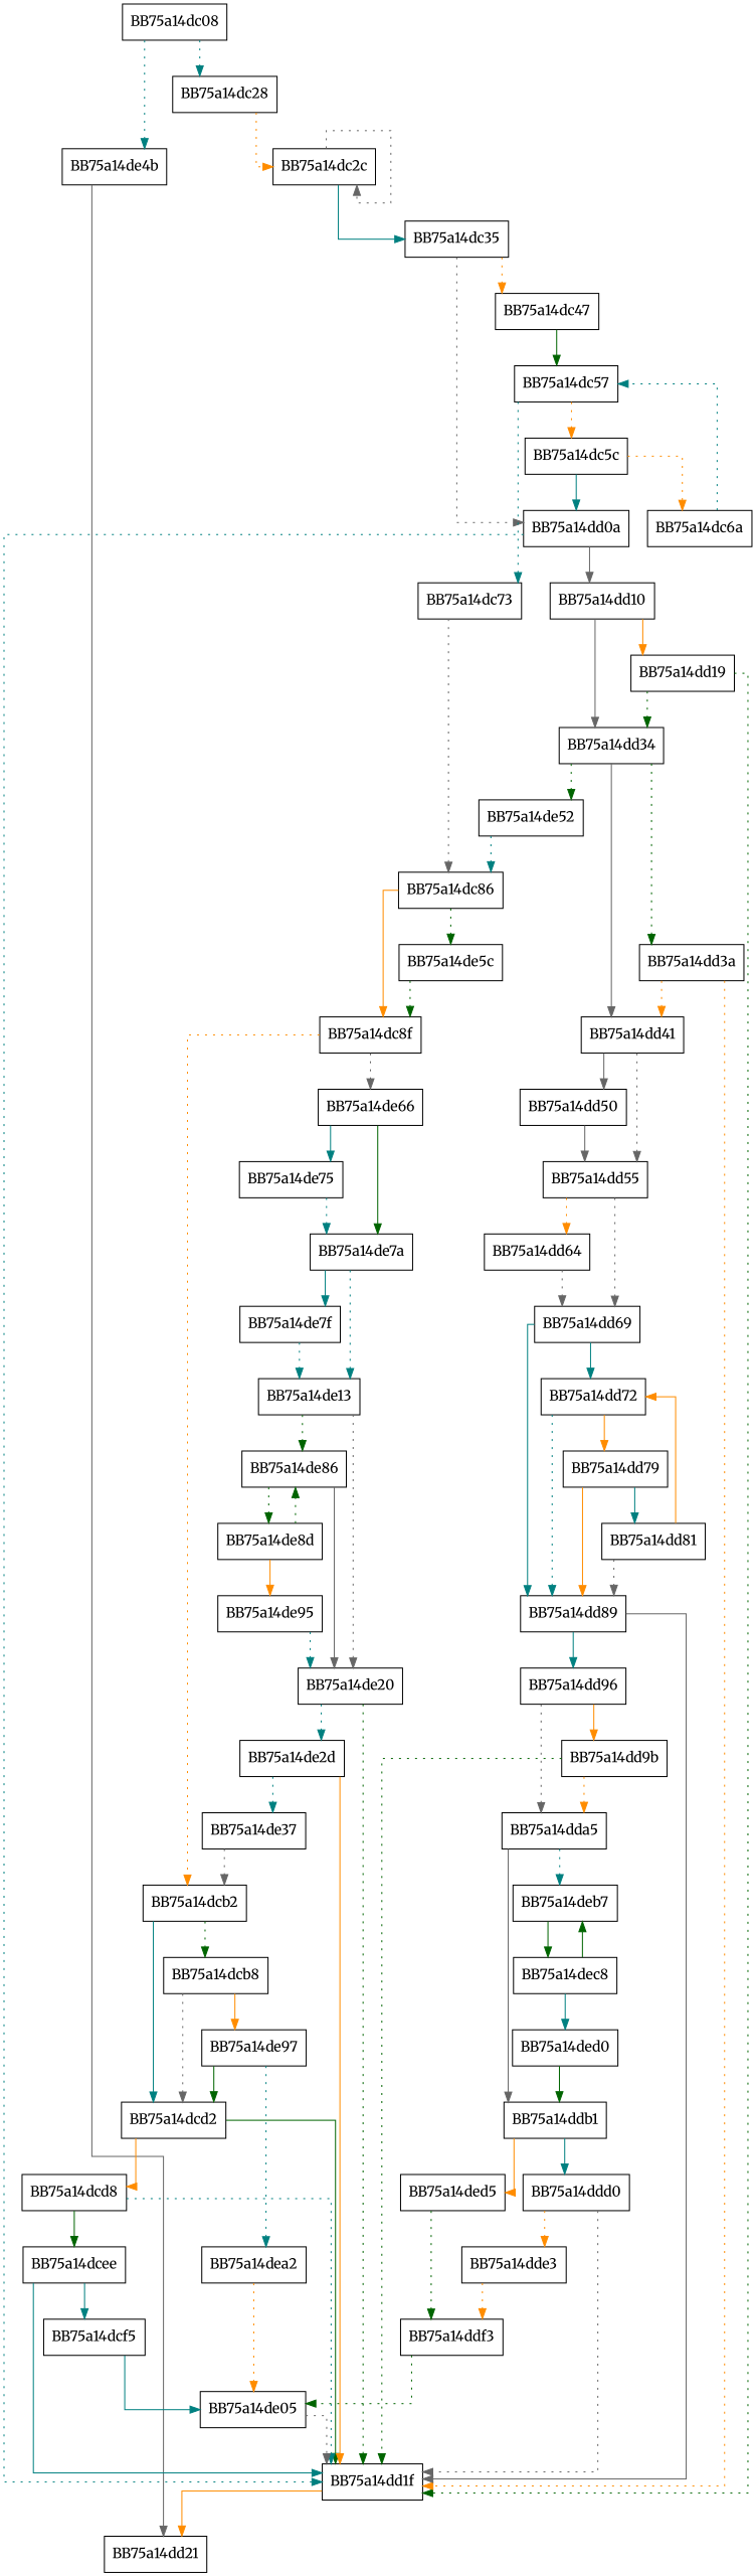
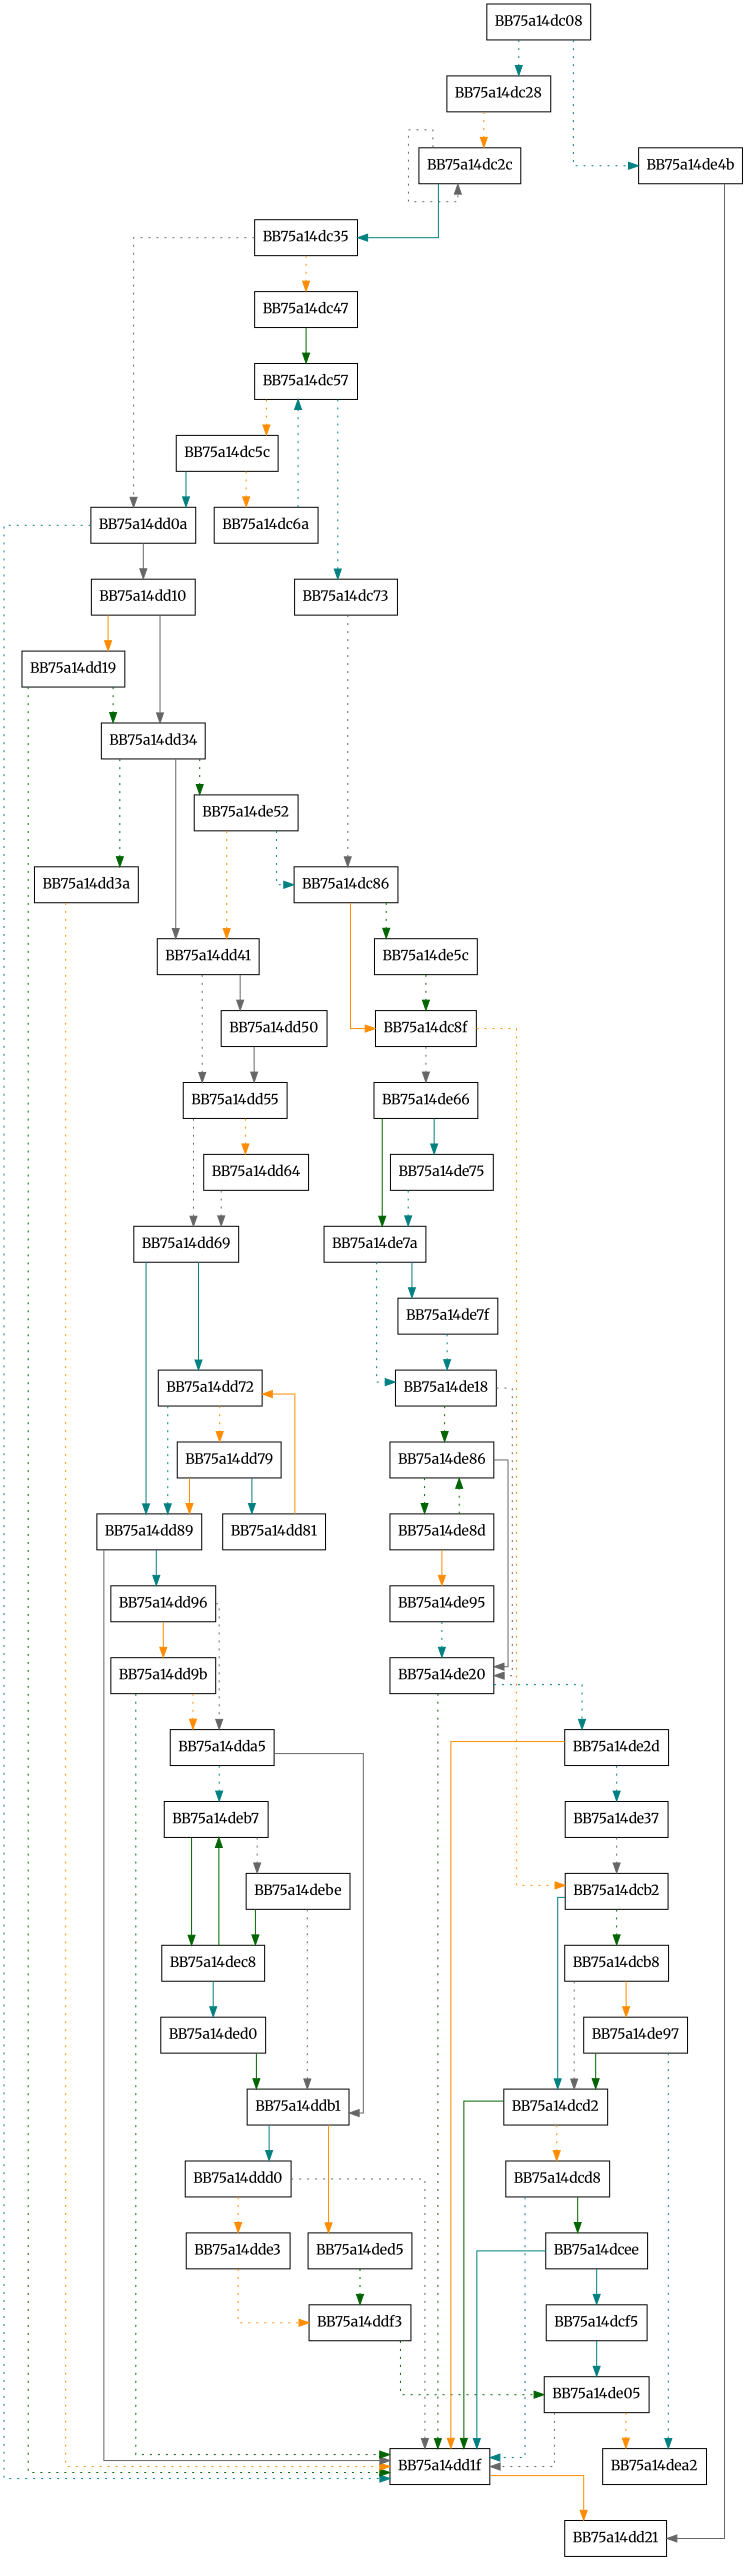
  digraph {
    fontname=Merriweather
    splines=ortho
    node [fontname=Merriweather shape=box]
    edge [color=teal fontname=Merriweather style=dotted]
    BB75a14dc08
    BB75a14de4b
    BB75a14dc28
    BB75a14dd21
    BB75a14dc2c
    BB75a14dc35
    BB75a14dd0a
    BB75a14dc47
    BB75a14dd1f
    BB75a14dd10
    BB75a14dc57
    BB75a14dd34
    BB75a14dd19
    BB75a14dc73
    BB75a14dc5c
    BB75a14dc86
    BB75a14dc6a
    BB75a14de52
    BB75a14de5c
    BB75a14dc8f
    BB75a14de66
    BB75a14dcb2
    BB75a14de7a
    BB75a14de75
    BB75a14dcd2
    BB75a14dcb8
-   BB75a14de13
+   BB75a14de13 [label=BB75a14de18]
    BB75a14de7f
    BB75a14dcd8
    BB75a14de97
    BB75a14dcee
    BB75a14dea2
    BB75a14de05
    BB75a14dcf5
    BB75a14dd41
    BB75a14dd3a
    BB75a14dd55
    BB75a14dd50
    BB75a14dd69
    BB75a14dd64
    BB75a14dd89
    BB75a14dd72
    BB75a14dd96
    BB75a14dd79
    BB75a14dda5
    BB75a14dd9b
    BB75a14dd81
    BB75a14deb7
    BB75a14ddb1
    BB75a14dec8
+   BB75a14debe
    BB75a14ded5
    BB75a14ddd0
    BB75a14ded0
    BB75a14ddf3
    BB75a14dde3
    BB75a14de86
    BB75a14de20
    BB75a14de8d
    BB75a14de2d
    BB75a14de95
    BB75a14de37
    BB75a14dc08 -> BB75a14de4b
    BB75a14dc08 -> BB75a14dc28
    BB75a14de4b -> BB75a14dd21 [color=gray40 style=solid]
    BB75a14dc28 -> BB75a14dc2c [color=darkorange]
    BB75a14dc2c -> BB75a14dc2c [color=gray40]
    BB75a14dc2c -> BB75a14dc35 [style=solid]
    BB75a14dc35 -> BB75a14dd0a [color=gray40]
    BB75a14dc35 -> BB75a14dc47 [color=darkorange]
    BB75a14dd0a -> BB75a14dd1f
    BB75a14dd0a -> BB75a14dd10 [color=gray40 style=solid]
    BB75a14dc47 -> BB75a14dc57 [color=darkgreen style=solid]
    BB75a14dd1f -> BB75a14dd21 [color=darkorange style=solid]
    BB75a14dd10 -> BB75a14dd34 [color=gray40 style=solid]
    BB75a14dd10 -> BB75a14dd19 [color=darkorange style=solid]
    BB75a14dc57 -> BB75a14dc73
    BB75a14dc57 -> BB75a14dc5c [color=darkorange]
    BB75a14dd34 -> BB75a14de52 [color=darkgreen]
    BB75a14dd34 -> BB75a14dd41 [color=gray40 style=solid]
    BB75a14dd34 -> BB75a14dd3a [color=darkgreen]
    BB75a14dd19 -> BB75a14dd1f [color=darkgreen]
    BB75a14dd19 -> BB75a14dd34 [color=darkgreen]
    BB75a14dc73 -> BB75a14dc86 [color=gray40]
    BB75a14dc5c -> BB75a14dd0a [style=solid]
    BB75a14dc5c -> BB75a14dc6a [color=darkorange]
    BB75a14dc86 -> BB75a14de5c [color=darkgreen]
    BB75a14dc86 -> BB75a14dc8f [color=darkorange style=solid]
    BB75a14dc6a -> BB75a14dc57
    BB75a14de52 -> BB75a14dc86
    BB75a14de5c -> BB75a14dc8f [color=darkgreen]
    BB75a14dc8f -> BB75a14de66 [color=gray40]
    BB75a14dc8f -> BB75a14dcb2 [color=darkorange]
    BB75a14de66 -> BB75a14de7a [color=darkgreen style=solid]
    BB75a14de66 -> BB75a14de75 [style=solid]
    BB75a14dcb2 -> BB75a14dcd2 [style=solid]
    BB75a14dcb2 -> BB75a14dcb8 [color=darkgreen]
    BB75a14de7a -> BB75a14de13
    BB75a14de7a -> BB75a14de7f [style=solid]
    BB75a14de75 -> BB75a14de7a
    BB75a14dcd2 -> BB75a14dd1f [color=darkgreen style=solid]
-   BB75a14dcd2 -> BB75a14dcd8 [color=darkorange style=solid]
+   BB75a14dcd2 -> BB75a14dcd8 [color=darkorange]
    BB75a14dcb8 -> BB75a14dcd2 [color=gray40]
    BB75a14dcb8 -> BB75a14de97 [color=darkorange style=solid]
    BB75a14de13 -> BB75a14de86 [color=darkgreen]
    BB75a14de13 -> BB75a14de20 [color=gray40]
    BB75a14de7f -> BB75a14de13
    BB75a14dcd8 -> BB75a14dd1f
    BB75a14dcd8 -> BB75a14dcee [color=darkgreen style=solid]
    BB75a14de97 -> BB75a14dcd2 [color=darkgreen style=solid]
    BB75a14de97 -> BB75a14dea2
    BB75a14dcee -> BB75a14dd1f [style=solid]
    BB75a14dcee -> BB75a14dcf5 [style=solid]
-   BB75a14dea2 -> BB75a14de05 [color=darkorange]
+   BB75a14de05 -> BB75a14dea2 [color=darkorange]
    BB75a14de05 -> BB75a14dd1f [color=gray40]
    BB75a14dcf5 -> BB75a14de05 [style=solid]
    BB75a14dd41 -> BB75a14dd55 [color=gray40]
    BB75a14dd41 -> BB75a14dd50 [color=gray40 style=solid]
    BB75a14dd3a -> BB75a14dd1f [color=darkorange]
-   BB75a14dd3a -> BB75a14dd41 [color=darkorange]
+   BB75a14de52 -> BB75a14dd41 [color=darkorange]
    BB75a14dd55 -> BB75a14dd69 [color=gray40]
    BB75a14dd55 -> BB75a14dd64 [color=darkorange]
    BB75a14dd50 -> BB75a14dd55 [color=gray40 style=solid]
    BB75a14dd69 -> BB75a14dd89 [style=solid]
    BB75a14dd69 -> BB75a14dd72 [style=solid]
    BB75a14dd64 -> BB75a14dd69 [color=gray40]
    BB75a14dd89 -> BB75a14dd1f [color=gray40 style=solid]
    BB75a14dd89 -> BB75a14dd96 [style=solid]
    BB75a14dd72 -> BB75a14dd89
-   BB75a14dd72 -> BB75a14dd79 [color=darkorange style=solid]
+   BB75a14dd72 -> BB75a14dd79 [color=darkorange]
    BB75a14dd96 -> BB75a14dda5 [color=gray40]
    BB75a14dd96 -> BB75a14dd9b [color=darkorange style=solid]
    BB75a14dd79 -> BB75a14dd89 [color=darkorange style=solid]
    BB75a14dd79 -> BB75a14dd81 [style=solid]
    BB75a14dda5 -> BB75a14deb7
    BB75a14dda5 -> BB75a14ddb1 [color=gray40 style=solid]
    BB75a14dd9b -> BB75a14dd1f [color=darkgreen]
    BB75a14dd9b -> BB75a14dda5 [color=darkorange]
-   BB75a14dd81 -> BB75a14dd89 [color=gray40]
    BB75a14dd81 -> BB75a14dd72 [color=darkorange style=solid]
    BB75a14deb7 -> BB75a14dec8 [color=darkgreen style=solid]
+   BB75a14deb7 -> BB75a14debe [color=gray40]
    BB75a14ddb1 -> BB75a14ded5 [color=darkorange style=solid]
    BB75a14ddb1 -> BB75a14ddd0 [style=solid]
    BB75a14dec8 -> BB75a14deb7 [color=darkgreen style=solid]
    BB75a14dec8 -> BB75a14ded0 [style=solid]
+   BB75a14debe -> BB75a14ddb1 [color=gray40]
+   BB75a14debe -> BB75a14dec8 [color=darkgreen style=solid]
    BB75a14ded5 -> BB75a14ddf3 [color=darkgreen]
    BB75a14ddd0 -> BB75a14dd1f [color=gray40]
    BB75a14ddd0 -> BB75a14dde3 [color=darkorange]
    BB75a14ded0 -> BB75a14ddb1 [color=darkgreen style=solid]
    BB75a14ddf3 -> BB75a14de05 [color=darkgreen]
    BB75a14dde3 -> BB75a14ddf3 [color=darkorange]
    BB75a14de86 -> BB75a14de20 [color=gray40 style=solid]
    BB75a14de86 -> BB75a14de8d [color=darkgreen]
    BB75a14de20 -> BB75a14dd1f [color=darkgreen]
    BB75a14de20 -> BB75a14de2d
    BB75a14de8d -> BB75a14de86 [color=darkgreen]
    BB75a14de8d -> BB75a14de95 [color=darkorange style=solid]
    BB75a14de2d -> BB75a14dd1f [color=darkorange style=solid]
    BB75a14de2d -> BB75a14de37
    BB75a14de95 -> BB75a14de20
    BB75a14de37 -> BB75a14dcb2 [color=gray40]
  }
